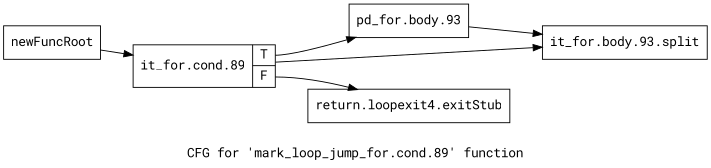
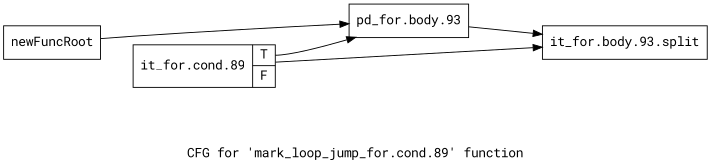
  digraph {
    fontname="Roboto Mono"
    label="CFG for 'mark_loop_jump_for.cond.89' function"
    rankdir=LR
    node [fontname="Roboto Mono" shape=record]
    edge [fontname="Roboto Mono"]
    n1 [label="{newFuncRoot}"]
    n2 [label="{it_for.cond.89|{<s0>T|<s1>F}}"]
-   n3 [label="{return.loopexit4.exitStub}"]
    n4 [label="{pd_for.body.93}"]
    n5 [label="{it_for.body.93.split}"]
-   n1 -> n2
-   n2 -> n3 [tailport=s1]
+   n1 -> n4
    n2 -> n4 [tailport=s0]
    n2 -> n5
    n4 -> n5
  }
